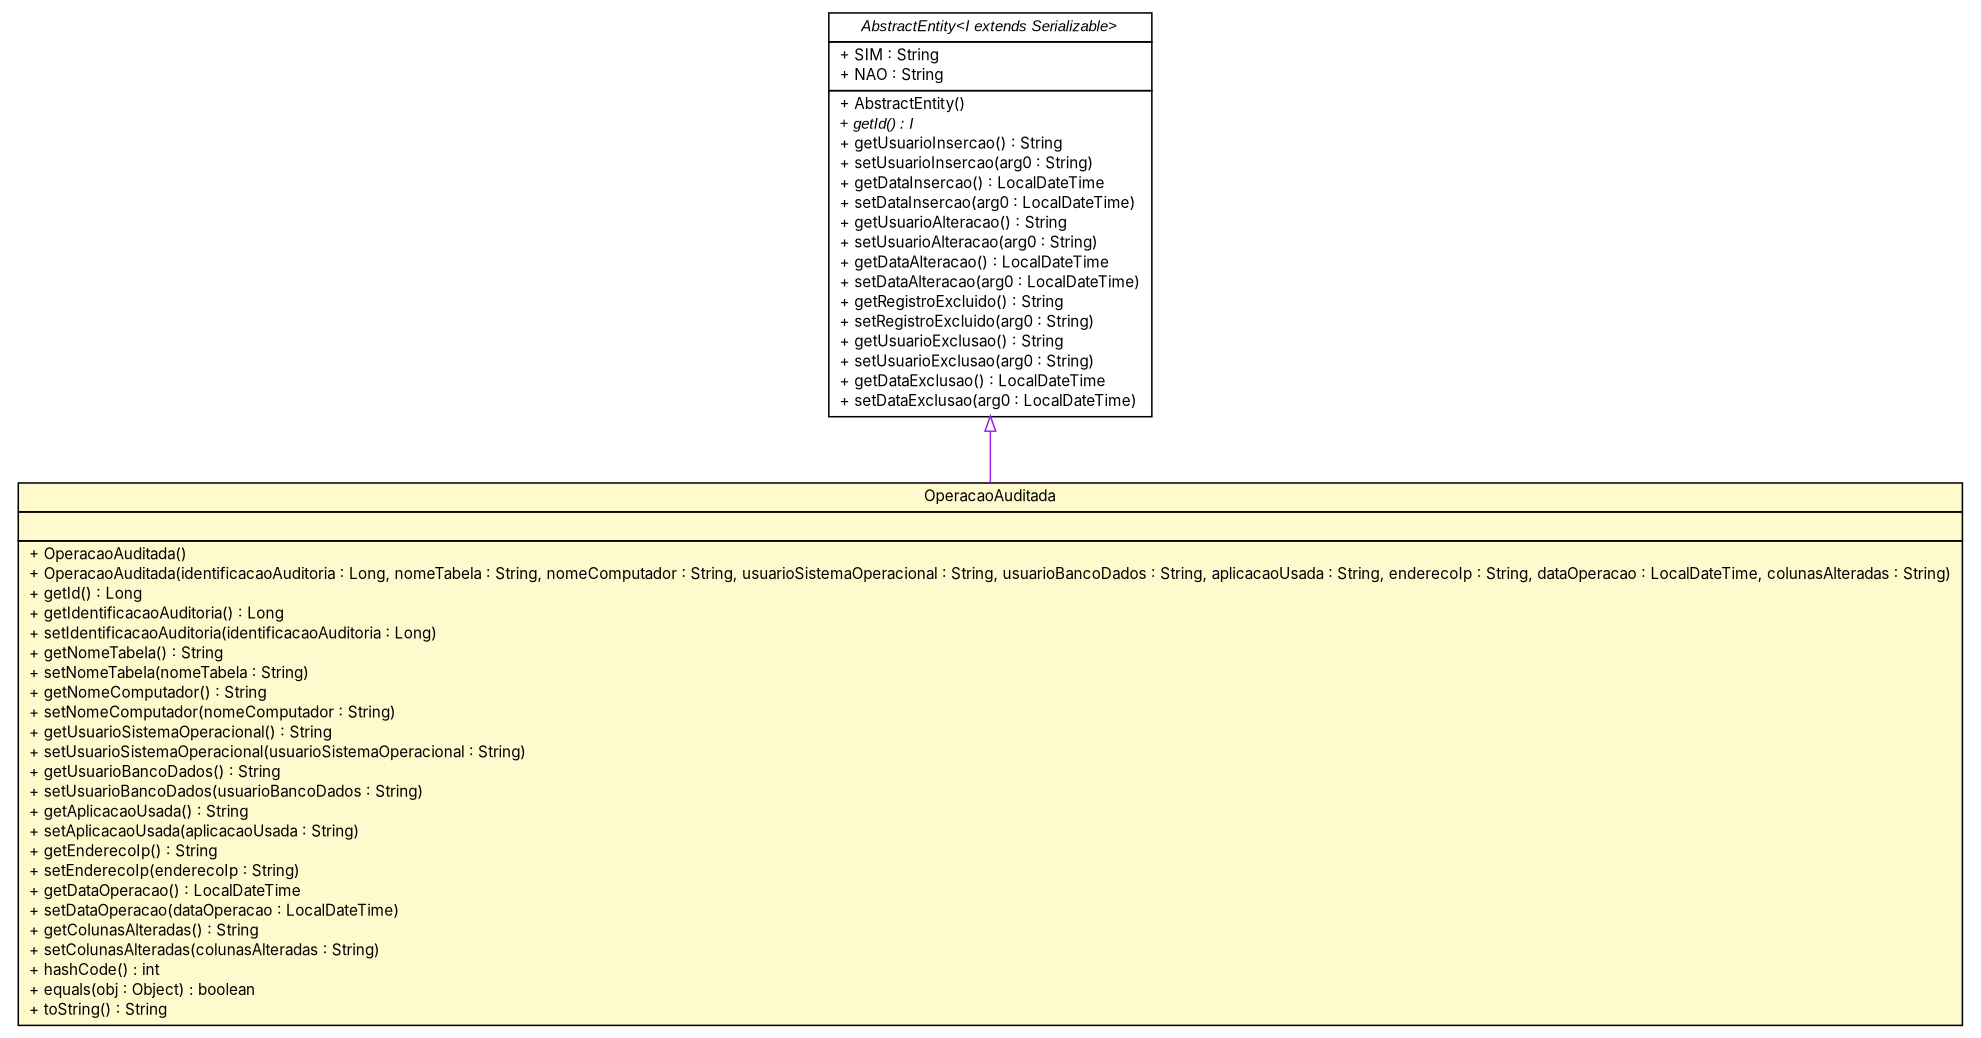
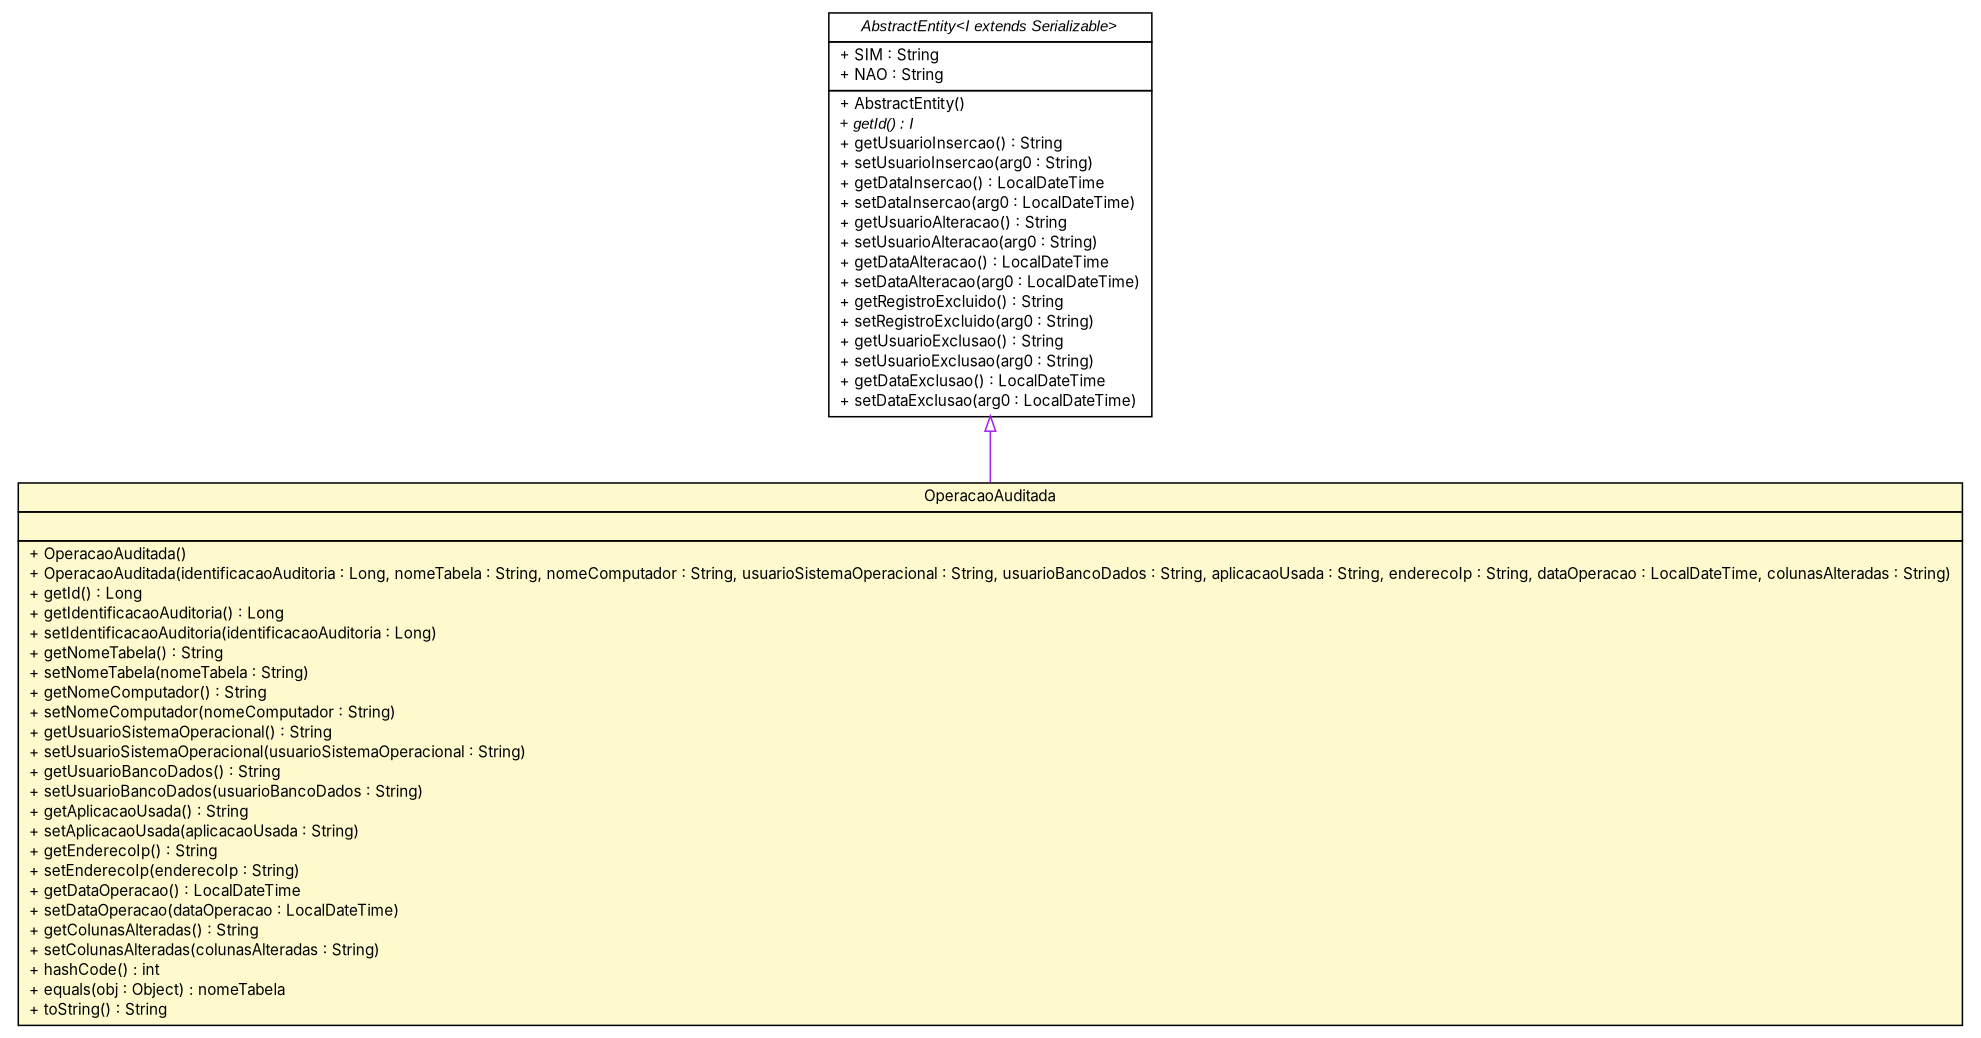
  digraph {
    nodesep=0.25
    ranksep=0.5
    fontname=Inter
    node [fontcolor=black fontname=Inter fontsize=10.0 shape=plaintext]
-   n1 [label=<<table title="br.gov.to.sefaz.seg.persistence.entity.OperacaoAuditada" border="0" cellborder="1" cellspacing="0" cellpadding="2" port="p" bgcolor="lemonChiffon" href="./OperacaoAuditada.html"> 		<tr><td><table border="0" cellspacing="0" cellpadding="1"> <tr><td align="center" balign="center"> OperacaoAuditada </td></tr> 		</table></td></tr> 		<tr><td><table border="0" cellspacing="0" cellpadding="1"> <tr><td align="left" balign="left">  </td></tr> 		</table></td></tr> 		<tr><td><table border="0" cellspacing="0" cellpadding="1"> <tr><td align="left" balign="left"> + OperacaoAuditada() </td></tr> <tr><td align="left" balign="left"> + OperacaoAuditada(identificacaoAuditoria : Long, nomeTabela : String, nomeComputador : String, usuarioSistemaOperacional : String, usuarioBancoDados : String, aplicacaoUsada : String, enderecoIp : String, dataOperacao : LocalDateTime, colunasAlteradas : String) </td></tr> <tr><td align="left" balign="left"> + getId() : Long </td></tr> <tr><td align="left" balign="left"> + getIdentificacaoAuditoria() : Long </td></tr> <tr><td align="left" balign="left"> + setIdentificacaoAuditoria(identificacaoAuditoria : Long) </td></tr> <tr><td align="left" balign="left"> + getNomeTabela() : String </td></tr> <tr><td align="left" balign="left"> + setNomeTabela(nomeTabela : String) </td></tr> <tr><td align="left" balign="left"> + getNomeComputador() : String </td></tr> <tr><td align="left" balign="left"> + setNomeComputador(nomeComputador : String) </td></tr> <tr><td align="left" balign="left"> + getUsuarioSistemaOperacional() : String </td></tr> <tr><td align="left" balign="left"> + setUsuarioSistemaOperacional(usuarioSistemaOperacional : String) </td></tr> <tr><td align="left" balign="left"> + getUsuarioBancoDados() : String </td></tr> <tr><td align="left" balign="left"> + setUsuarioBancoDados(usuarioBancoDados : String) </td></tr> <tr><td align="left" balign="left"> + getAplicacaoUsada() : String </td></tr> <tr><td align="left" balign="left"> + setAplicacaoUsada(aplicacaoUsada : String) </td></tr> <tr><td align="left" balign="left"> + getEnderecoIp() : String </td></tr> <tr><td align="left" balign="left"> + setEnderecoIp(enderecoIp : String) </td></tr> <tr><td align="left" balign="left"> + getDataOperacao() : LocalDateTime </td></tr> <tr><td align="left" balign="left"> + setDataOperacao(dataOperacao : LocalDateTime) </td></tr> <tr><td align="left" balign="left"> + getColunasAlteradas() : String </td></tr> <tr><td align="left" balign="left"> + setColunasAlteradas(colunasAlteradas : String) </td></tr> <tr><td align="left" balign="left"> + hashCode() : int </td></tr> <tr><td align="left" balign="left"> + equals(obj : Object) : boolean </td></tr> <tr><td align="left" balign="left"> + toString() : String </td></tr> 		</table></td></tr> 		</table>>]
+   n1 [label=<<table title="br.gov.to.sefaz.seg.persistence.entity.OperacaoAuditada" border="0" cellborder="1" cellspacing="0" cellpadding="2" port="p" bgcolor="lemonChiffon" href="./OperacaoAuditada.html"> 		<tr><td><table border="0" cellspacing="0" cellpadding="1"> <tr><td align="center" balign="center"> OperacaoAuditada </td></tr> 		</table></td></tr> 		<tr><td><table border="0" cellspacing="0" cellpadding="1"> <tr><td align="left" balign="left">  </td></tr> 		</table></td></tr> 		<tr><td><table border="0" cellspacing="0" cellpadding="1"> <tr><td align="left" balign="left"> + OperacaoAuditada() </td></tr> <tr><td align="left" balign="left"> + OperacaoAuditada(identificacaoAuditoria : Long, nomeTabela : String, nomeComputador : String, usuarioSistemaOperacional : String, usuarioBancoDados : String, aplicacaoUsada : String, enderecoIp : String, dataOperacao : LocalDateTime, colunasAlteradas : String) </td></tr> <tr><td align="left" balign="left"> + getId() : Long </td></tr> <tr><td align="left" balign="left"> + getIdentificacaoAuditoria() : Long </td></tr> <tr><td align="left" balign="left"> + setIdentificacaoAuditoria(identificacaoAuditoria : Long) </td></tr> <tr><td align="left" balign="left"> + getNomeTabela() : String </td></tr> <tr><td align="left" balign="left"> + setNomeTabela(nomeTabela : String) </td></tr> <tr><td align="left" balign="left"> + getNomeComputador() : String </td></tr> <tr><td align="left" balign="left"> + setNomeComputador(nomeComputador : String) </td></tr> <tr><td align="left" balign="left"> + getUsuarioSistemaOperacional() : String </td></tr> <tr><td align="left" balign="left"> + setUsuarioSistemaOperacional(usuarioSistemaOperacional : String) </td></tr> <tr><td align="left" balign="left"> + getUsuarioBancoDados() : String </td></tr> <tr><td align="left" balign="left"> + setUsuarioBancoDados(usuarioBancoDados : String) </td></tr> <tr><td align="left" balign="left"> + getAplicacaoUsada() : String </td></tr> <tr><td align="left" balign="left"> + setAplicacaoUsada(aplicacaoUsada : String) </td></tr> <tr><td align="left" balign="left"> + getEnderecoIp() : String </td></tr> <tr><td align="left" balign="left"> + setEnderecoIp(enderecoIp : String) </td></tr> <tr><td align="left" balign="left"> + getDataOperacao() : LocalDateTime </td></tr> <tr><td align="left" balign="left"> + setDataOperacao(dataOperacao : LocalDateTime) </td></tr> <tr><td align="left" balign="left"> + getColunasAlteradas() : String </td></tr> <tr><td align="left" balign="left"> + setColunasAlteradas(colunasAlteradas : String) </td></tr> <tr><td align="left" balign="left"> + hashCode() : int </td></tr> <tr><td align="left" balign="left"> + equals(obj : Object) : nomeTabela </td></tr> <tr><td align="left" balign="left"> + toString() : String </td></tr> 		</table></td></tr> 		</table>>]
    n2 [label=<<table title="br.gov.to.sefaz.persistence.entity.AbstractEntity" border="0" cellborder="1" cellspacing="0" cellpadding="2" port="p" href="http://java.sun.com/j2se/1.4.2/docs/api/br/gov/to/sefaz/persistence/entity/AbstractEntity.html"> 		<tr><td><table border="0" cellspacing="0" cellpadding="1"> <tr><td align="center" balign="center"><font face="arial italic"> AbstractEntity&lt;I extends Serializable&gt; </font></td></tr> 		</table></td></tr> 		<tr><td><table border="0" cellspacing="0" cellpadding="1"> <tr><td align="left" balign="left"> + SIM : String </td></tr> <tr><td align="left" balign="left"> + NAO : String </td></tr> 		</table></td></tr> 		<tr><td><table border="0" cellspacing="0" cellpadding="1"> <tr><td align="left" balign="left"> + AbstractEntity() </td></tr> <tr><td align="left" balign="left"><font face="arial italic" point-size="10.0"> + getId() : I </font></td></tr> <tr><td align="left" balign="left"> + getUsuarioInsercao() : String </td></tr> <tr><td align="left" balign="left"> + setUsuarioInsercao(arg0 : String) </td></tr> <tr><td align="left" balign="left"> + getDataInsercao() : LocalDateTime </td></tr> <tr><td align="left" balign="left"> + setDataInsercao(arg0 : LocalDateTime) </td></tr> <tr><td align="left" balign="left"> + getUsuarioAlteracao() : String </td></tr> <tr><td align="left" balign="left"> + setUsuarioAlteracao(arg0 : String) </td></tr> <tr><td align="left" balign="left"> + getDataAlteracao() : LocalDateTime </td></tr> <tr><td align="left" balign="left"> + setDataAlteracao(arg0 : LocalDateTime) </td></tr> <tr><td align="left" balign="left"> + getRegistroExcluido() : String </td></tr> <tr><td align="left" balign="left"> + setRegistroExcluido(arg0 : String) </td></tr> <tr><td align="left" balign="left"> + getUsuarioExclusao() : String </td></tr> <tr><td align="left" balign="left"> + setUsuarioExclusao(arg0 : String) </td></tr> <tr><td align="left" balign="left"> + getDataExclusao() : LocalDateTime </td></tr> <tr><td align="left" balign="left"> + setDataExclusao(arg0 : LocalDateTime) </td></tr> 		</table></td></tr> 		</table>>]
    n2 -> n1 [arrowtail=empty dir=back fontname=Inter fontsize=10 headport=p labelfontname=arial labelfontsize=10 tailport=p color=purple]
  }
